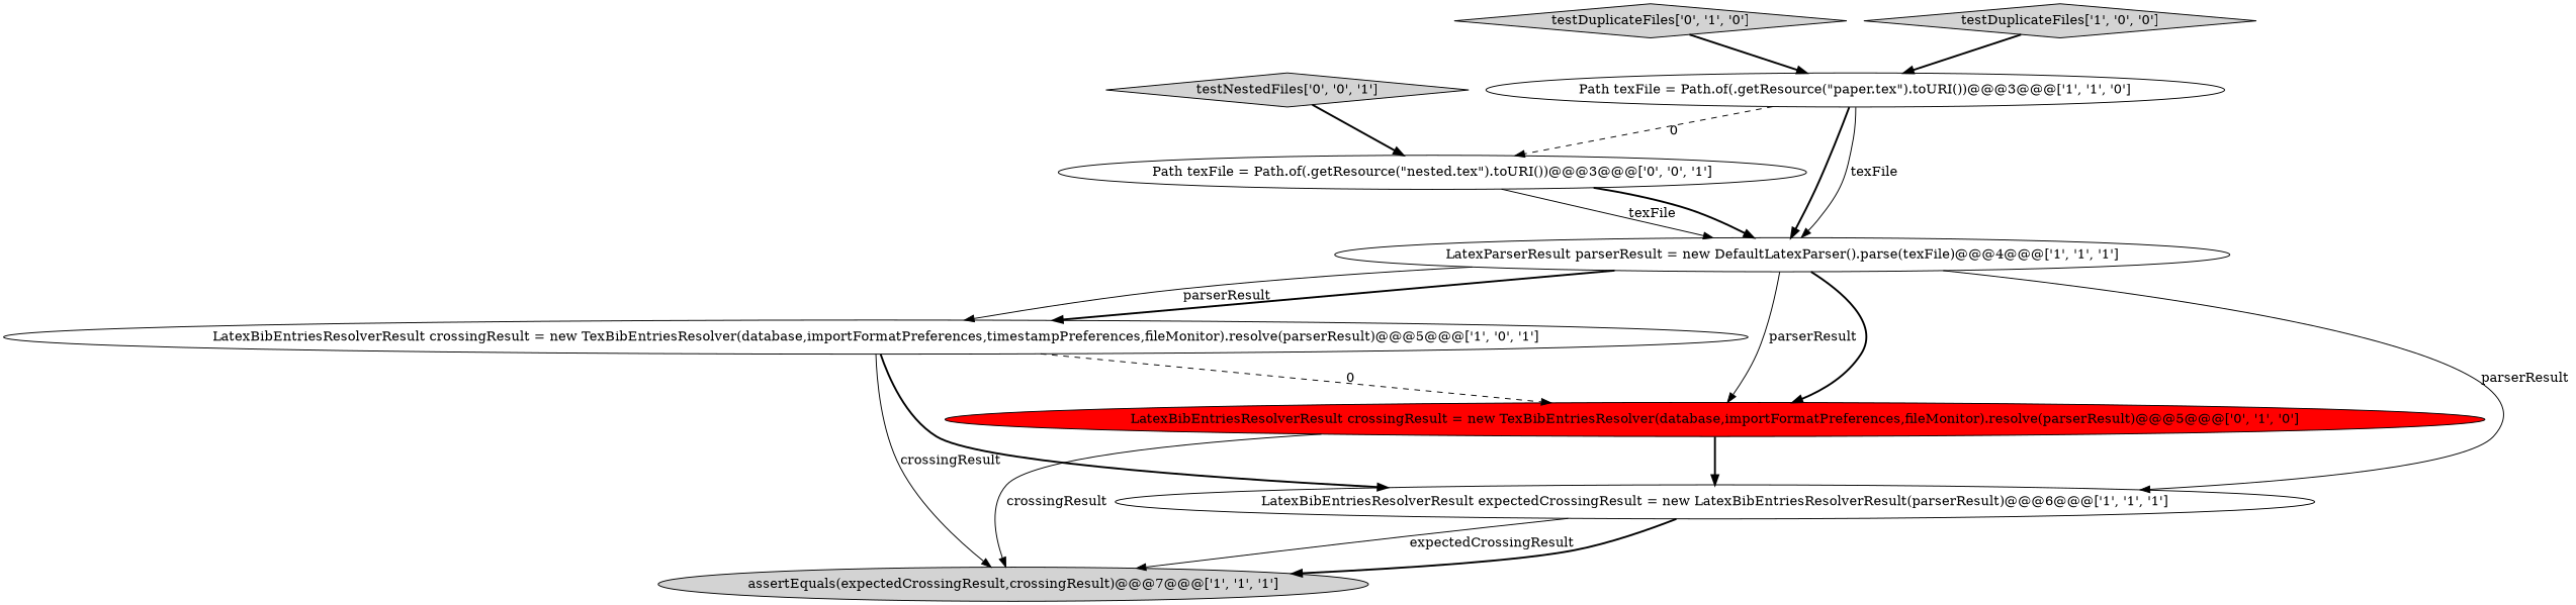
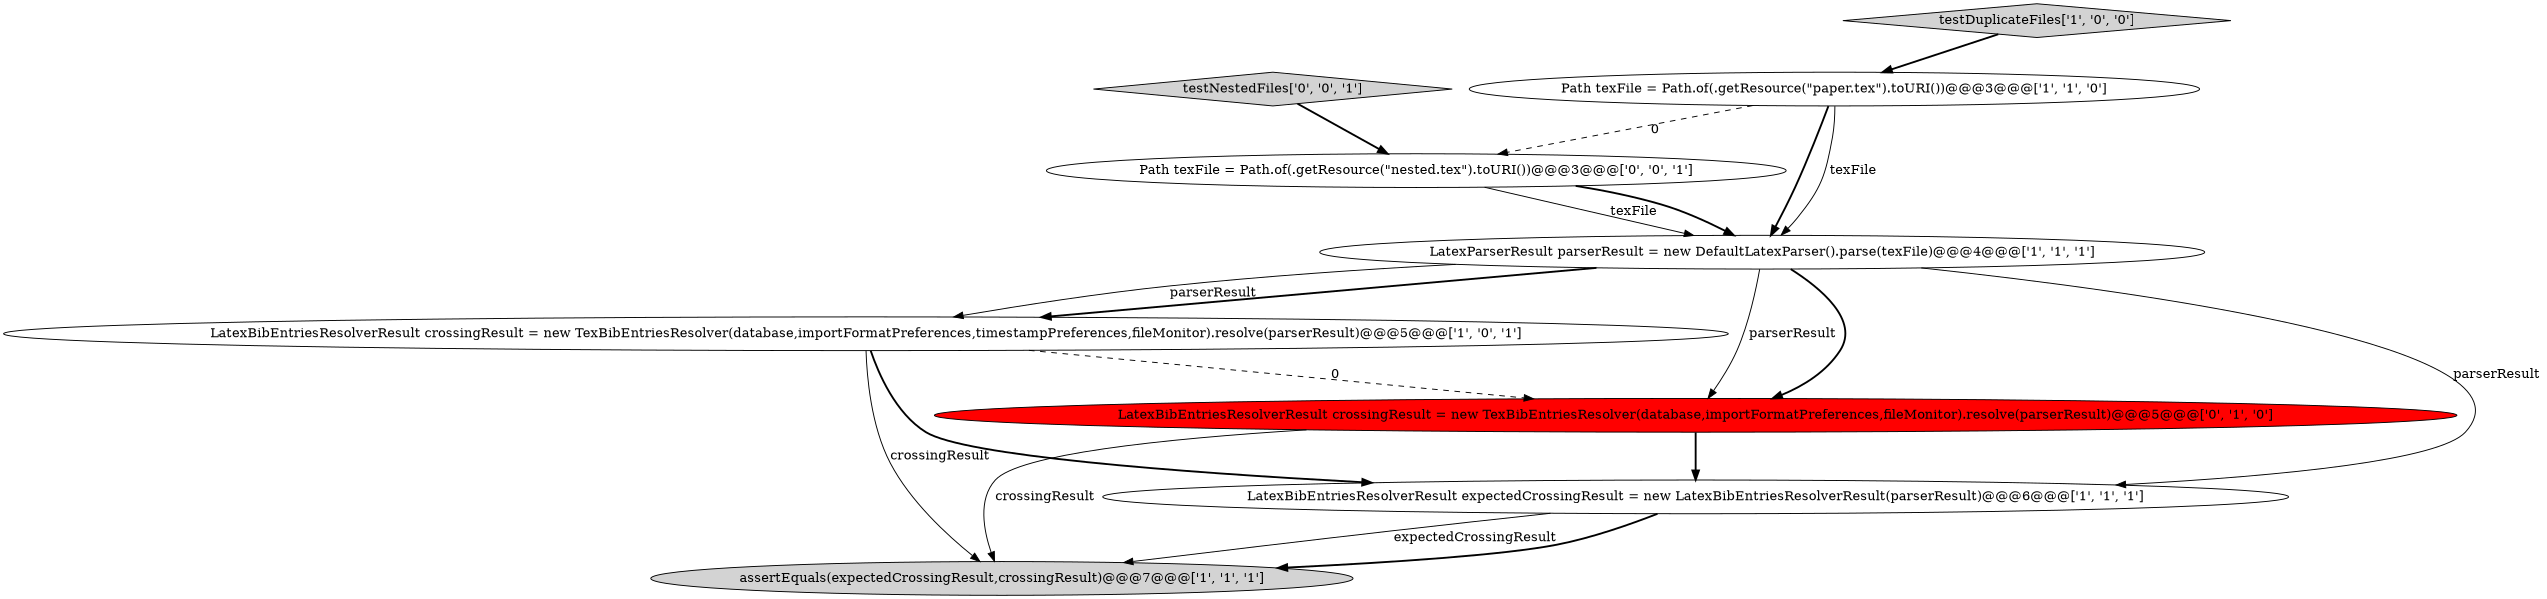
  digraph {
    node [fillcolor=white shape=ellipse style=filled]
    edge [style=bold]
    n1 [label="LatexBibEntriesResolverResult expectedCrossingResult = new LatexBibEntriesResolverResult(parserResult)@@@6@@@['1', '1', '1']"]
    n2 [fillcolor=lightgray label="assertEquals(expectedCrossingResult,crossingResult)@@@7@@@['1', '1', '1']"]
-   n3 [fillcolor=lightgray label="testDuplicateFiles['0', '1', '0']" shape=diamond]
    n4 [label="Path texFile = Path.of(.getResource(\"paper.tex\").toURI())@@@3@@@['1', '1', '0']"]
    n5 [label="Path texFile = Path.of(.getResource(\"nested.tex\").toURI())@@@3@@@['0', '0', '1']"]
    n6 [label="LatexParserResult parserResult = new DefaultLatexParser().parse(texFile)@@@4@@@['1', '1', '1']"]
    n7 [fillcolor=lightgray label="testNestedFiles['0', '0', '1']" shape=diamond]
    n8 [fillcolor=lightgray label="testDuplicateFiles['1', '0', '0']" shape=diamond]
    n9 [fillcolor=red label="LatexBibEntriesResolverResult crossingResult = new TexBibEntriesResolver(database,importFormatPreferences,fileMonitor).resolve(parserResult)@@@5@@@['0', '1', '0']"]
    n10 [label="LatexBibEntriesResolverResult crossingResult = new TexBibEntriesResolver(database,importFormatPreferences,timestampPreferences,fileMonitor).resolve(parserResult)@@@5@@@['1', '0', '1']"]
    n1 -> n2 [label=expectedCrossingResult style=solid]
    n1 -> n2
-   n3 -> n4
    n4 -> n5 [label=0 style=dashed]
    n4 -> n6
    n4 -> n6 [label=texFile style=solid]
    n5 -> n6 [label=texFile style=solid]
    n5 -> n6
    n6 -> n1 [label=parserResult style=solid]
    n6 -> n9 [label=parserResult style=solid]
    n6 -> n9
    n6 -> n10
    n6 -> n10 [label=parserResult style=solid]
    n7 -> n5
    n8 -> n4
    n9 -> n1
    n9 -> n2 [label=crossingResult style=solid]
    n10 -> n1
    n10 -> n2 [label=crossingResult style=solid]
    n10 -> n9 [label=0 style=dashed]
  }
